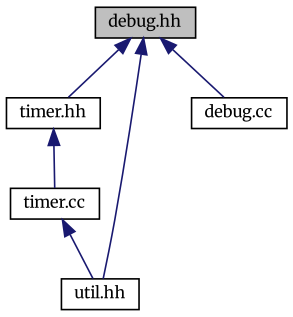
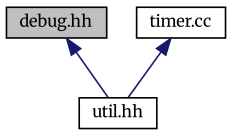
  digraph {
    fontname=Merriweather
    node [color=black fillcolor=white fontname=Merriweather fontsize=10 shape=record style=filled]
    edge [color=midnightblue dir=back fontname=Merriweather fontsize=10 labelfontname=FreeSans labelfontsize=10 style=solid]
    n1 [fillcolor=grey75 fontcolor=black height=0.2 label="debug.hh" width=0.4]
-   n2 [height=0.2 label="timer.hh" width=0.4]
    n3 [height=0.2 label="util.hh" width=0.4]
-   n4 [height=0.2 label="debug.cc" width=0.4]
    n5 [height=0.2 label="timer.cc" width=0.4]
-   n1 -> n2
    n1 -> n3
-   n1 -> n4
-   n2 -> n5
    n5 -> n3
  }
